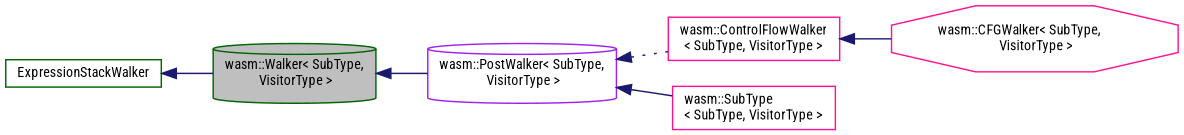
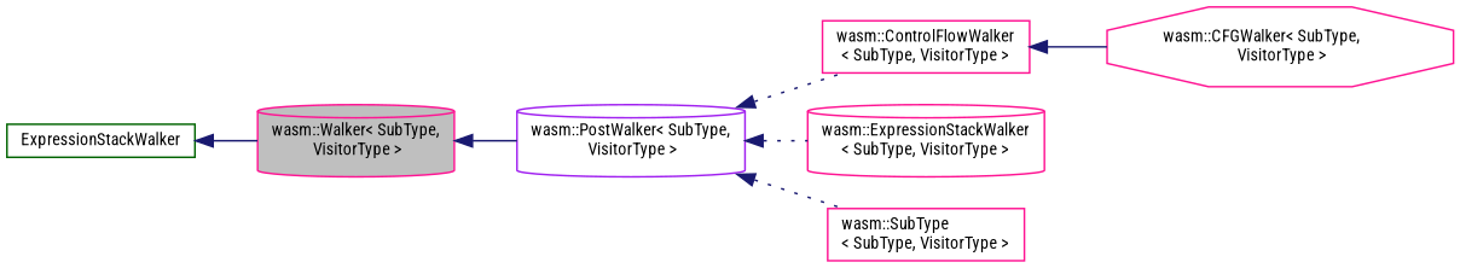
  digraph {
    fontname="Roboto Condensed"
    rankdir=LR
    node [color=deeppink fillcolor=white fontname="Roboto Condensed" fontsize=10 shape=cylinder style=filled]
    edge [color=midnightblue dir=back fontname="Roboto Condensed" fontsize=10 labelfontname=Helvetica labelfontsize=10 style=solid]
-   n1 [color=darkgreen fillcolor=grey75 fontcolor=black height=0.2 label="wasm::Walker\< SubType,\l VisitorType \>" width=0.4]
+   n1 [fillcolor=grey75 fontcolor=black height=0.2 label="wasm::Walker\< SubType,\l VisitorType \>" width=0.4]
    n2 [color=purple height=0.2 label="wasm::PostWalker\< SubType,\l VisitorType \>" width=0.4]
    n3 [height=0.2 label="wasm::ControlFlowWalker\l\< SubType, VisitorType \>" shape=box width=0.4]
+   n4 [height=0.2 label="wasm::ExpressionStackWalker\l\< SubType, VisitorType \>" width=0.4]
    n5 [height=0.2 label="wasm::SubType\l\< SubType, VisitorType \>" shape=box width=0.4]
    n6 [color=darkgreen height=0.2 label=ExpressionStackWalker shape=box width=0.4]
    n7 [height=0.2 label="wasm::CFGWalker\< SubType,\l VisitorType \>" shape=octagon width=0.4]
    n1 -> n2
    n2 -> n3 [style=dotted]
-   n2 -> n5
+   n2 -> n4 [style=dotted]
+   n2 -> n5 [style=dotted]
    n3 -> n7
    n6 -> n1
  }
